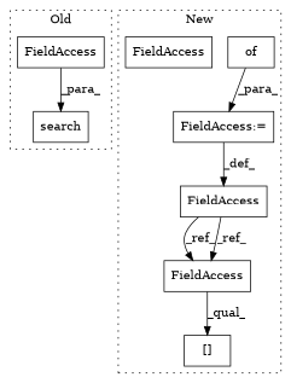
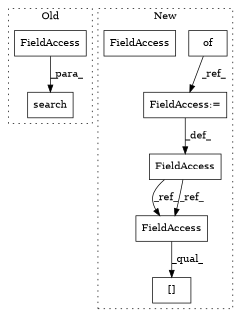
  digraph {
    node [a=22 l=13 s=1770 shape=box]
    n1 [a=32 l="7,1" label=search s="4065,4083"]
    n2 [l=4 label=FieldAccess s=4079]
    n3 [a=32 l=4 label=of s=1563]
    n4 [a=7 l=1 label="FieldAccess:=" s=1537]
    n5 [label=FieldAccess s=1524]
    n6 [label=FieldAccess]
    n7 [a=2 l="14,1" label="[]" s="1770,1799"]
    n8 [label=FieldAccess]
    subgraph cluster_1 {
      label=Old
      style=dotted
      n1
      n2
    }
    subgraph cluster_2 {
      label=New
      style=dotted
      n3
      n4
      n5
      n6
      n7
      n8
    }
    n2 -> n1 [label=_para_]
-   n3 -> n4 [label=_para_]
+   n3 -> n4 [label=_ref_]
    n4 -> n5 [label=_def_]
    n5 -> n8 [label=_ref_]
    n5 -> n8 [label=_ref_]
    n8 -> n7 [label=_qual_]
  }
